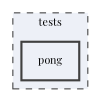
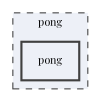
  digraph {
    compound=true
    fontname="Playfair Display"
    n1 [color=grey25 fillcolor="#edf0f7" fontname="Playfair Display" fontsize=10 label=pong shape=box style="filled,bold,"]
    subgraph cluster_1 {
      bgcolor="#edf0f7"
      fontsize=10
-     label=tests
+     label=pong
      pencolor=grey25
      style="filled,dashed,"
      n1
    }
  }
